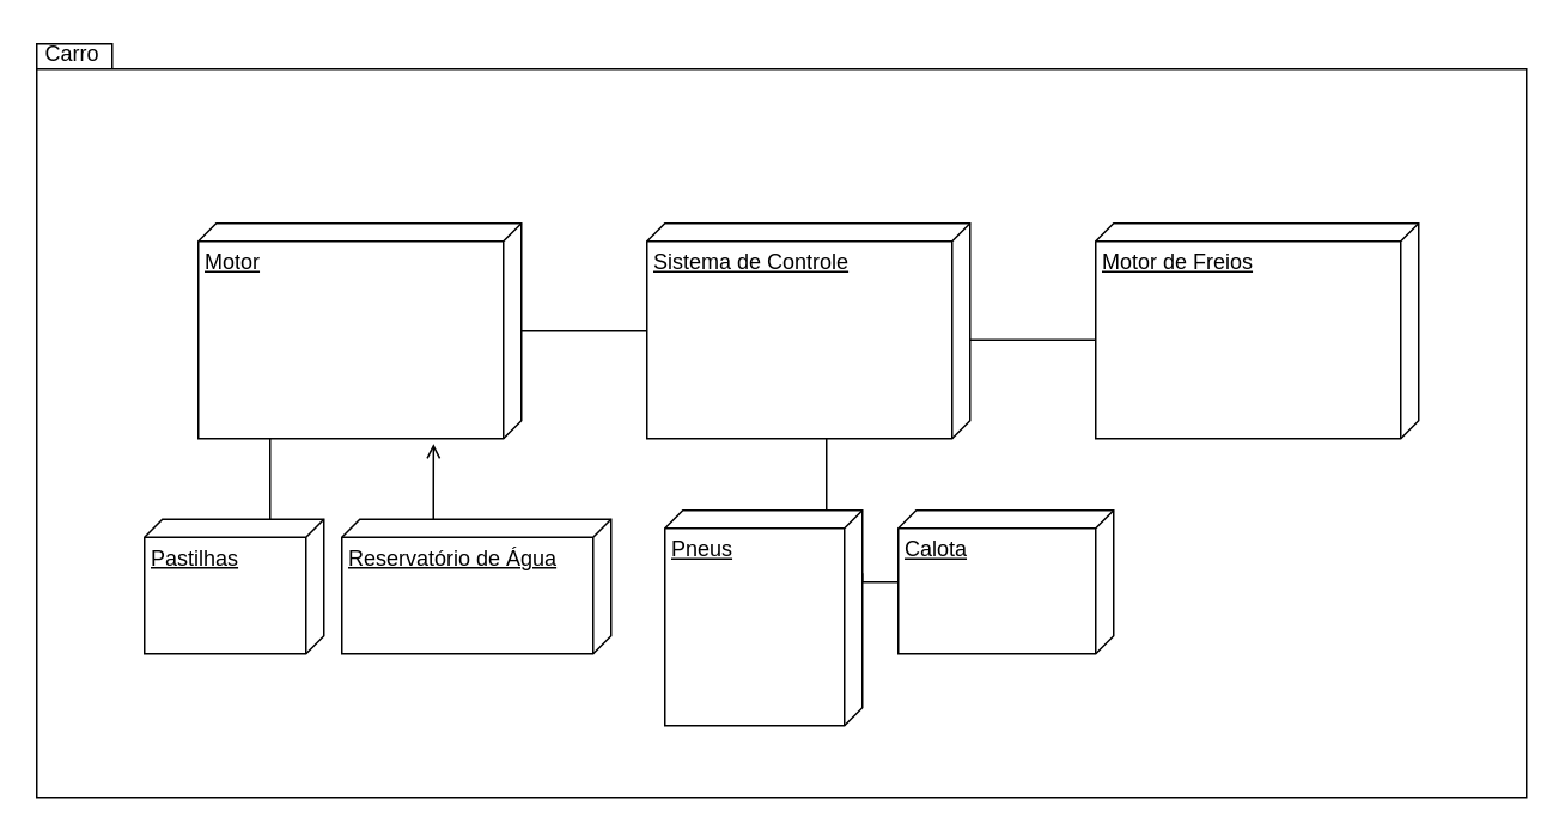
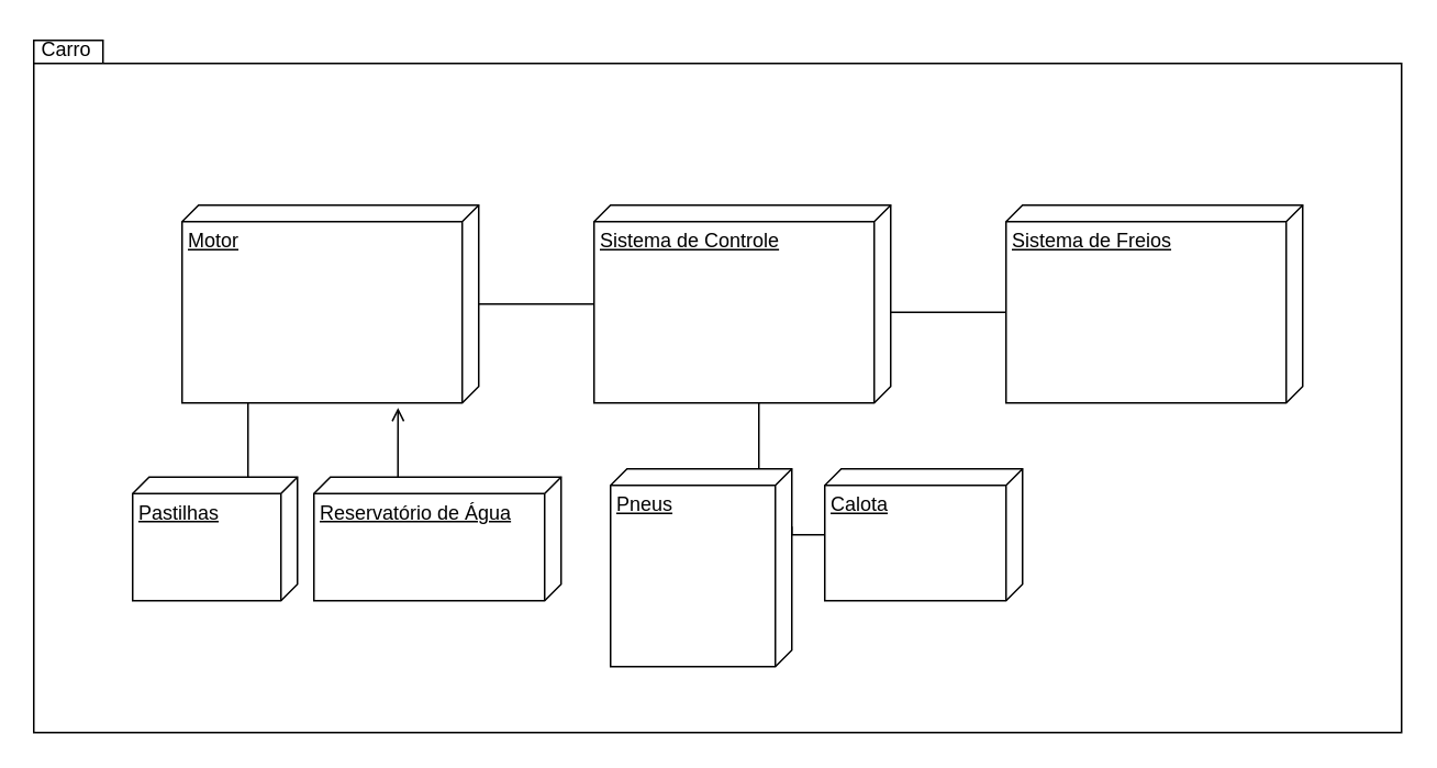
  <mxCell id="0" />
  <mxCell id="1" parent="0" />
  <mxCell id="2" value="" style="shape=folder;fontStyle=1;spacingTop=10;tabWidth=40;tabHeight=14;tabPosition=left;html=1;" vertex="1" parent="1"><mxGeometry x="20" y="24" width="830" height="420" as="geometry" /></mxCell>
  <mxCell id="3" style="edgeStyle=orthogonalEdgeStyle;rounded=0;orthogonalLoop=1;jettySize=auto;html=1;entryX=0.417;entryY=0.994;entryDx=0;entryDy=0;entryPerimeter=0;endArrow=none;endFill=0;" edge="1" parent="1" source="4" target="5"><mxGeometry relative="1" as="geometry"><Array as="points"><mxPoint x="361" y="184" /></Array></mxGeometry></mxCell>
  <mxCell id="4" value="Motor" style="verticalAlign=top;align=left;spacingTop=8;spacingLeft=2;spacingRight=12;shape=cube;size=10;direction=south;fontStyle=4;html=1;" vertex="1" parent="1"><mxGeometry x="110" y="124" width="180" height="120" as="geometry" /></mxCell>
  <mxCell id="5" value="Sistema de Controle" style="verticalAlign=top;align=left;spacingTop=8;spacingLeft=2;spacingRight=12;shape=cube;size=10;direction=south;fontStyle=4;html=1;" vertex="1" parent="1"><mxGeometry x="360" y="124" width="180" height="120" as="geometry" /></mxCell>
  <mxCell id="6" style="edgeStyle=orthogonalEdgeStyle;rounded=0;orthogonalLoop=1;jettySize=auto;html=1;exitX=0;exitY=0;exitDx=65;exitDy=180;exitPerimeter=0;entryX=0.542;entryY=0;entryDx=0;entryDy=0;entryPerimeter=0;endArrow=none;endFill=0;" edge="1" parent="1" source="7" target="5"><mxGeometry relative="1" as="geometry" /></mxCell>
- <mxCell id="7" value="Motor de Freios" style="verticalAlign=top;align=left;spacingTop=8;spacingLeft=2;spacingRight=12;shape=cube;size=10;direction=south;fontStyle=4;html=1;" vertex="1" parent="1"><mxGeometry x="610" y="124" width="180" height="120" as="geometry" /></mxCell>
+ <mxCell id="7" value="Sistema de Freios" style="verticalAlign=top;align=left;spacingTop=8;spacingLeft=2;spacingRight=12;shape=cube;size=10;direction=south;fontStyle=4;html=1;" vertex="1" parent="1"><mxGeometry x="610" y="124" width="180" height="120" as="geometry" /></mxCell>
  <mxCell id="8" style="edgeStyle=orthogonalEdgeStyle;rounded=0;orthogonalLoop=1;jettySize=auto;html=1;endArrow=none;endFill=0;" edge="1" parent="1" source="9" target="5"><mxGeometry relative="1" as="geometry"><Array as="points"><mxPoint x="460" y="264" /><mxPoint x="460" y="264" /></Array></mxGeometry></mxCell>
  <mxCell id="9" value="Pneus" style="verticalAlign=top;align=left;spacingTop=8;spacingLeft=2;spacingRight=12;shape=cube;size=10;direction=south;fontStyle=4;html=1;" vertex="1" parent="1"><mxGeometry x="370" y="284" width="110" height="120" as="geometry" /></mxCell>
  <mxCell id="10" style="edgeStyle=orthogonalEdgeStyle;rounded=0;orthogonalLoop=1;jettySize=auto;html=1;entryX=0;entryY=0;entryDx=35;entryDy=0;entryPerimeter=0;endArrow=none;endFill=0;" edge="1" parent="1" source="11" target="9"><mxGeometry relative="1" as="geometry"><Array as="points"><mxPoint x="480" y="324" /></Array></mxGeometry></mxCell>
  <mxCell id="11" value="Calota" style="verticalAlign=top;align=left;spacingTop=8;spacingLeft=2;spacingRight=12;shape=cube;size=10;direction=south;fontStyle=4;html=1;" vertex="1" parent="1"><mxGeometry x="500" y="284" width="120" height="80" as="geometry" /></mxCell>
  <mxCell id="12" style="edgeStyle=orthogonalEdgeStyle;rounded=0;orthogonalLoop=1;jettySize=auto;html=1;endArrow=none;endFill=0;" edge="1" parent="1" source="13" target="4"><mxGeometry relative="1" as="geometry"><Array as="points"><mxPoint x="150" y="254" /><mxPoint x="150" y="254" /></Array></mxGeometry></mxCell>
  <mxCell id="13" value="Pastilhas" style="verticalAlign=top;align=left;spacingTop=8;spacingLeft=2;spacingRight=12;shape=cube;size=10;direction=south;fontStyle=4;html=1;" vertex="1" parent="1"><mxGeometry x="80" y="289" width="100" height="75" as="geometry" /></mxCell>
  <mxCell id="14" style="edgeStyle=orthogonalEdgeStyle;rounded=0;orthogonalLoop=1;jettySize=auto;html=1;entryX=1.025;entryY=0.272;entryDx=0;entryDy=0;entryPerimeter=0;endArrow=open;endFill=0;" edge="1" parent="1" source="15" target="4"><mxGeometry relative="1" as="geometry"><Array as="points"><mxPoint x="241" y="274" /><mxPoint x="241" y="274" /></Array></mxGeometry></mxCell>
  <mxCell id="15" value="Reservatório de Água" style="verticalAlign=top;align=left;spacingTop=8;spacingLeft=2;spacingRight=12;shape=cube;size=10;direction=south;fontStyle=4;html=1;" vertex="1" parent="1"><mxGeometry x="190" y="289" width="150" height="75" as="geometry" /></mxCell>
  <mxCell id="16" value="Carro" style="text;html=1;strokeColor=none;fillColor=none;align=center;verticalAlign=middle;whiteSpace=wrap;rounded=0;" vertex="1" parent="1"><mxGeometry x="20" y="20" width="40" height="20" as="geometry" /></mxCell>
